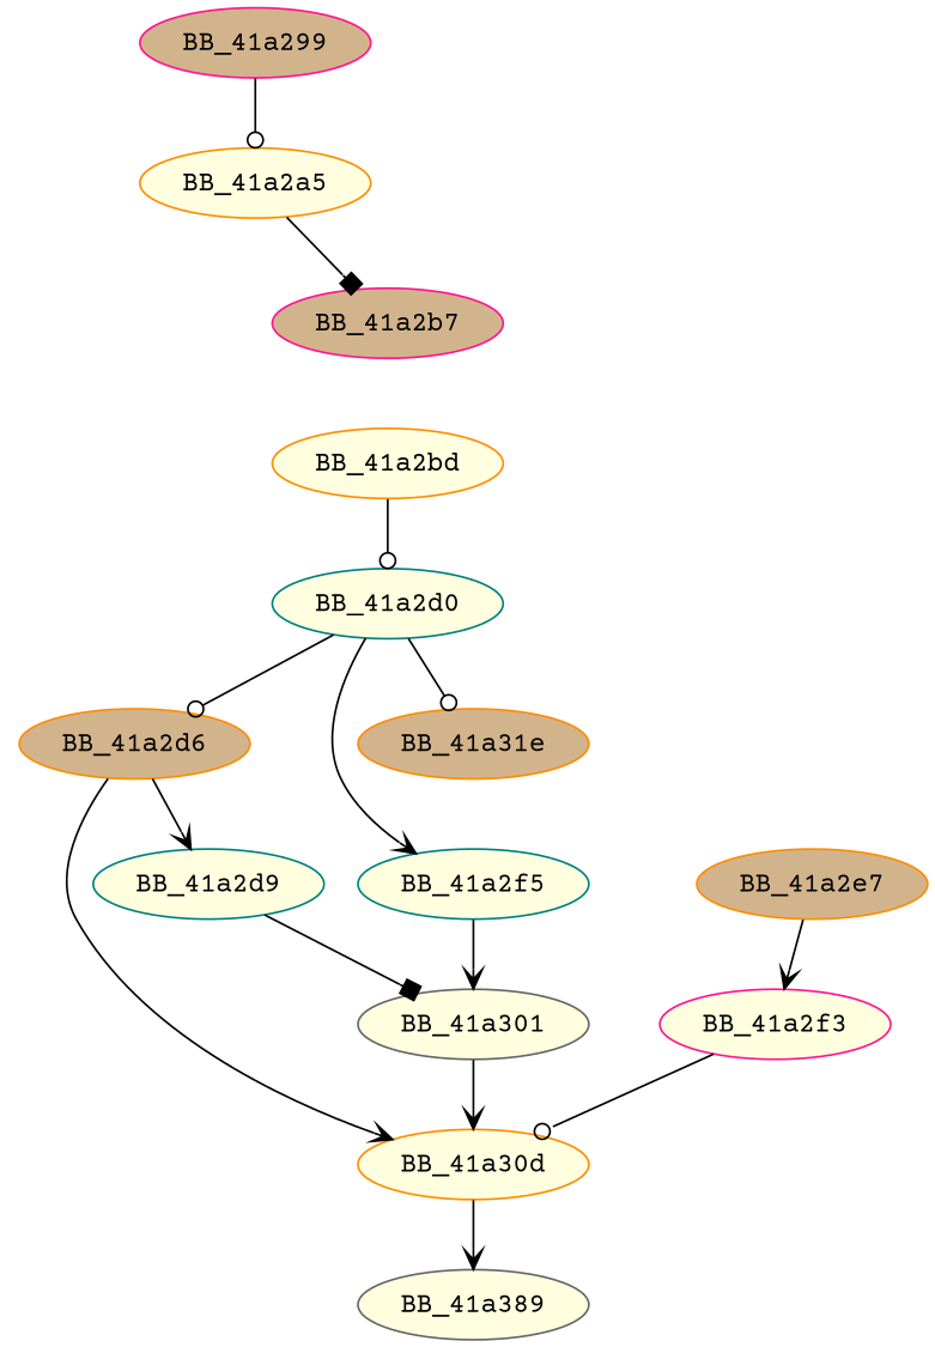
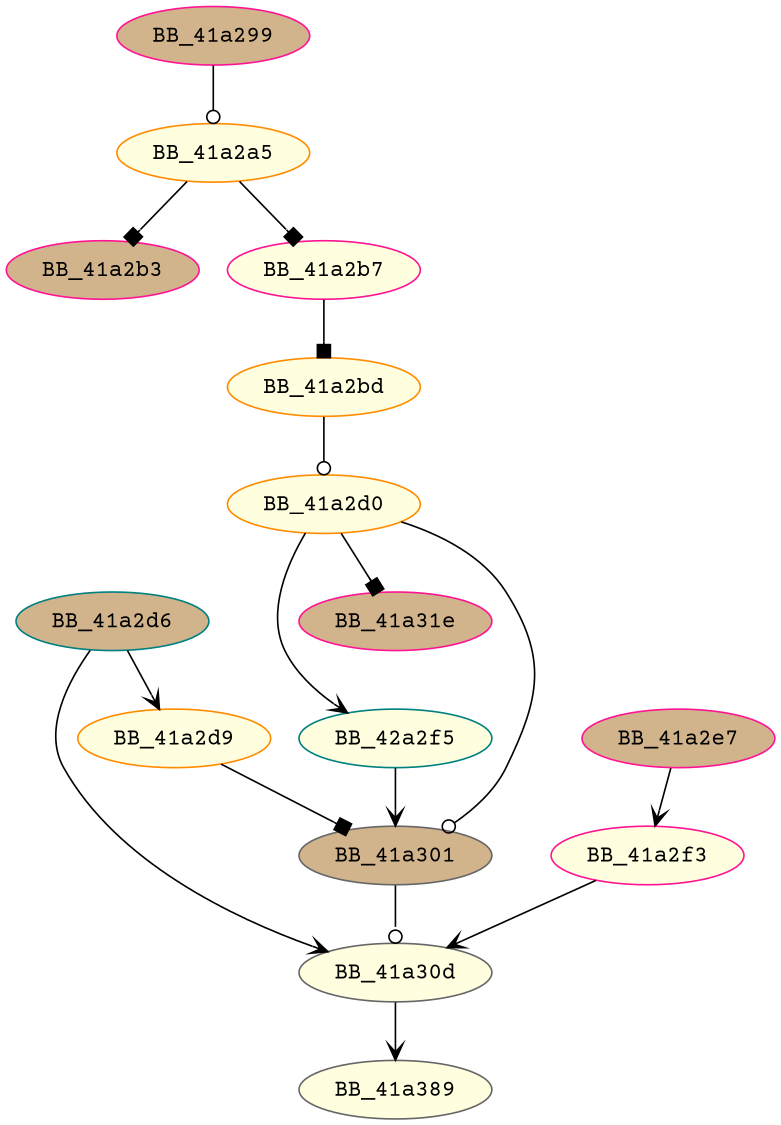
  digraph {
    fontname="Courier Prime"
    node [color=darkorange fillcolor=lightyellow fontname="Courier Prime" style=filled]
    edge [arrowhead=vee fontname="Courier Prime"]
    BB_41a299 [color=deeppink fillcolor=tan]
    BB_41a2a5
-   BB_41a2b7 [color=deeppink fillcolor=tan]
+   BB_41a2b3 [color=deeppink fillcolor=tan]
+   BB_41a2b7 [color=deeppink]
    BB_41a2bd
-   BB_41a2d0 [color=teal]
-   BB_41a2d6 [fillcolor=tan]
-   BB_41a2f5 [color=teal]
-   BB_41a31e [fillcolor=tan]
-   BB_41a2d9 [color=teal]
-   BB_41a30d
-   BB_41a301 [color=gray40]
+   BB_41a2d0
+   BB_41a2d6 [color=teal fillcolor=tan]
+   BB_41a2f5 [color=teal label=BB_42a2f5]
+   BB_41a31e [color=deeppink fillcolor=tan]
+   BB_41a2d9
+   BB_41a30d [color=gray40]
+   BB_41a301 [color=gray40 fillcolor=tan]
    n13 [color=gray40 label=BB_41a389]
-   BB_41a2e7 [fillcolor=tan]
+   BB_41a2e7 [color=deeppink fillcolor=tan]
    BB_41a2f3 [color=deeppink]
    BB_41a299 -> BB_41a2a5 [arrowhead=odot]
+   BB_41a2a5 -> BB_41a2b3 [arrowhead=box]
    BB_41a2a5 -> BB_41a2b7 [arrowhead=box]
+   BB_41a2b7 -> BB_41a2bd [arrowhead=box]
    BB_41a2bd -> BB_41a2d0 [arrowhead=odot]
-   BB_41a2d0 -> BB_41a2d6 [arrowhead=odot]
+   BB_41a2d0 -> BB_41a301 [arrowhead=odot]
    BB_41a2d0 -> BB_41a2f5
-   BB_41a2d0 -> BB_41a31e [arrowhead=odot]
+   BB_41a2d0 -> BB_41a31e [arrowhead=box]
    BB_41a2d6 -> BB_41a2d9
    BB_41a2d6 -> BB_41a30d
    BB_41a2f5 -> BB_41a301
    BB_41a2d9 -> BB_41a301 [arrowhead=box]
    BB_41a30d -> n13
-   BB_41a301 -> BB_41a30d
+   BB_41a301 -> BB_41a30d [arrowhead=odot]
    BB_41a2e7 -> BB_41a2f3
-   BB_41a2f3 -> BB_41a30d [arrowhead=odot]
+   BB_41a2f3 -> BB_41a30d
  }
